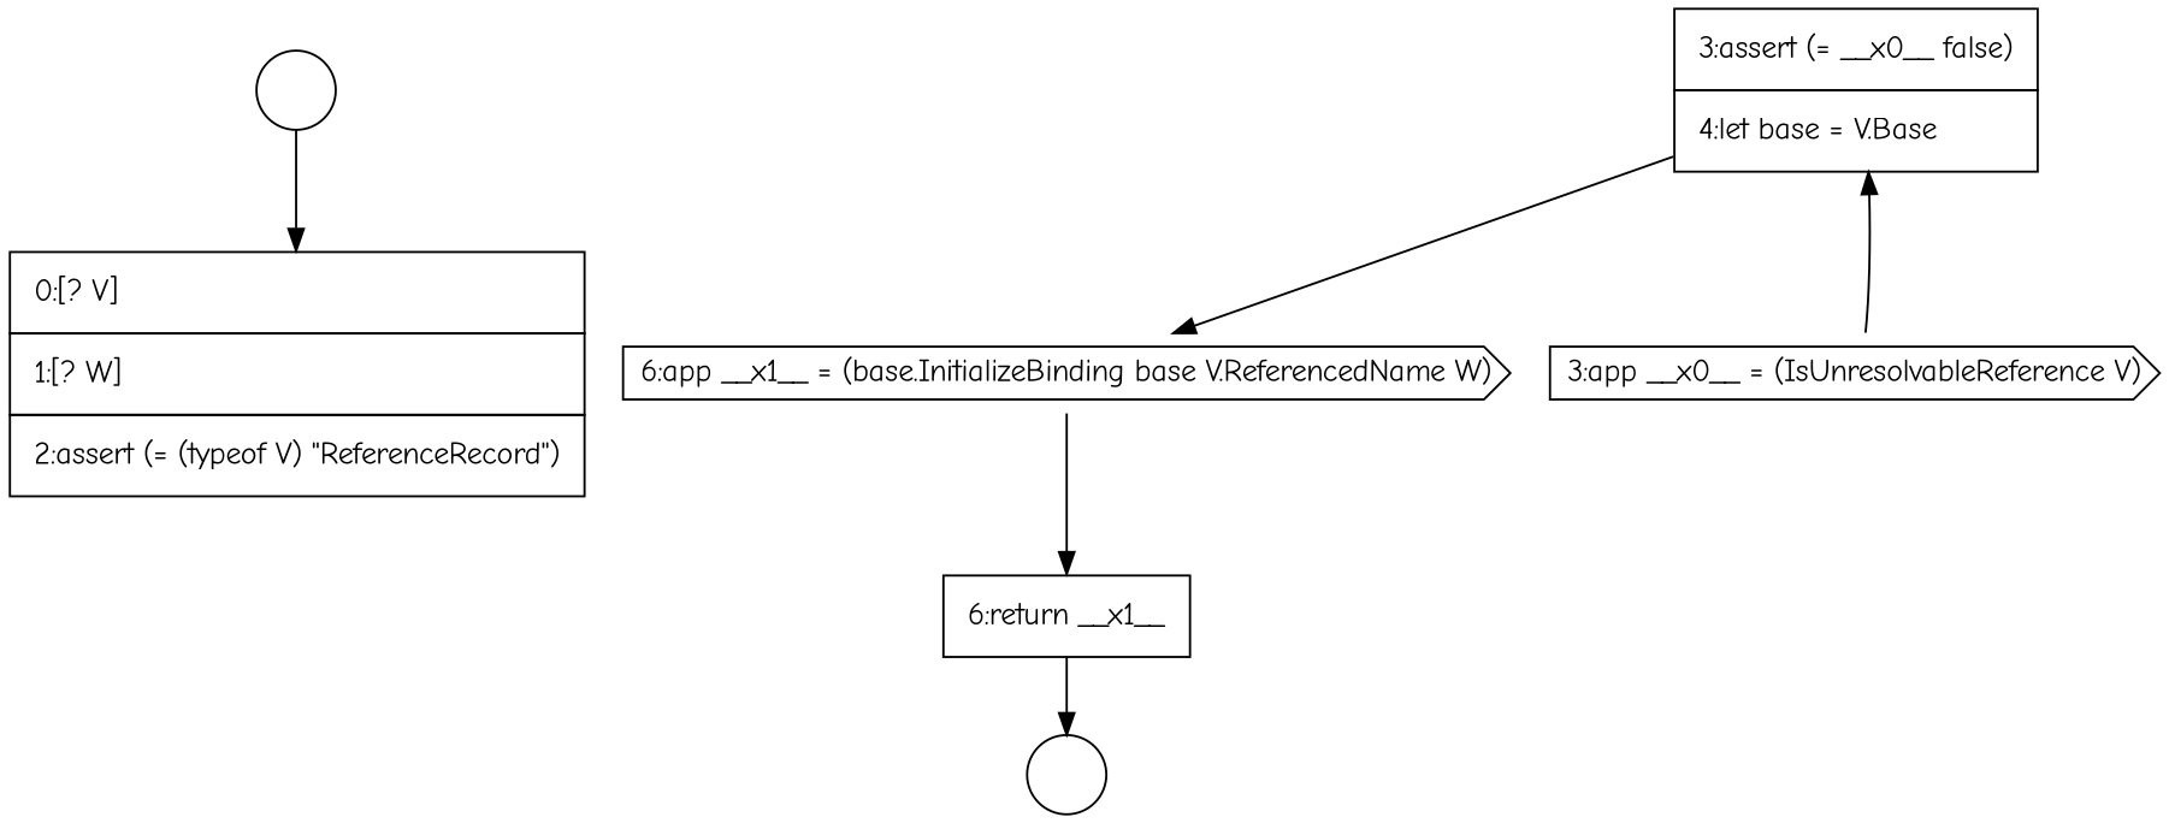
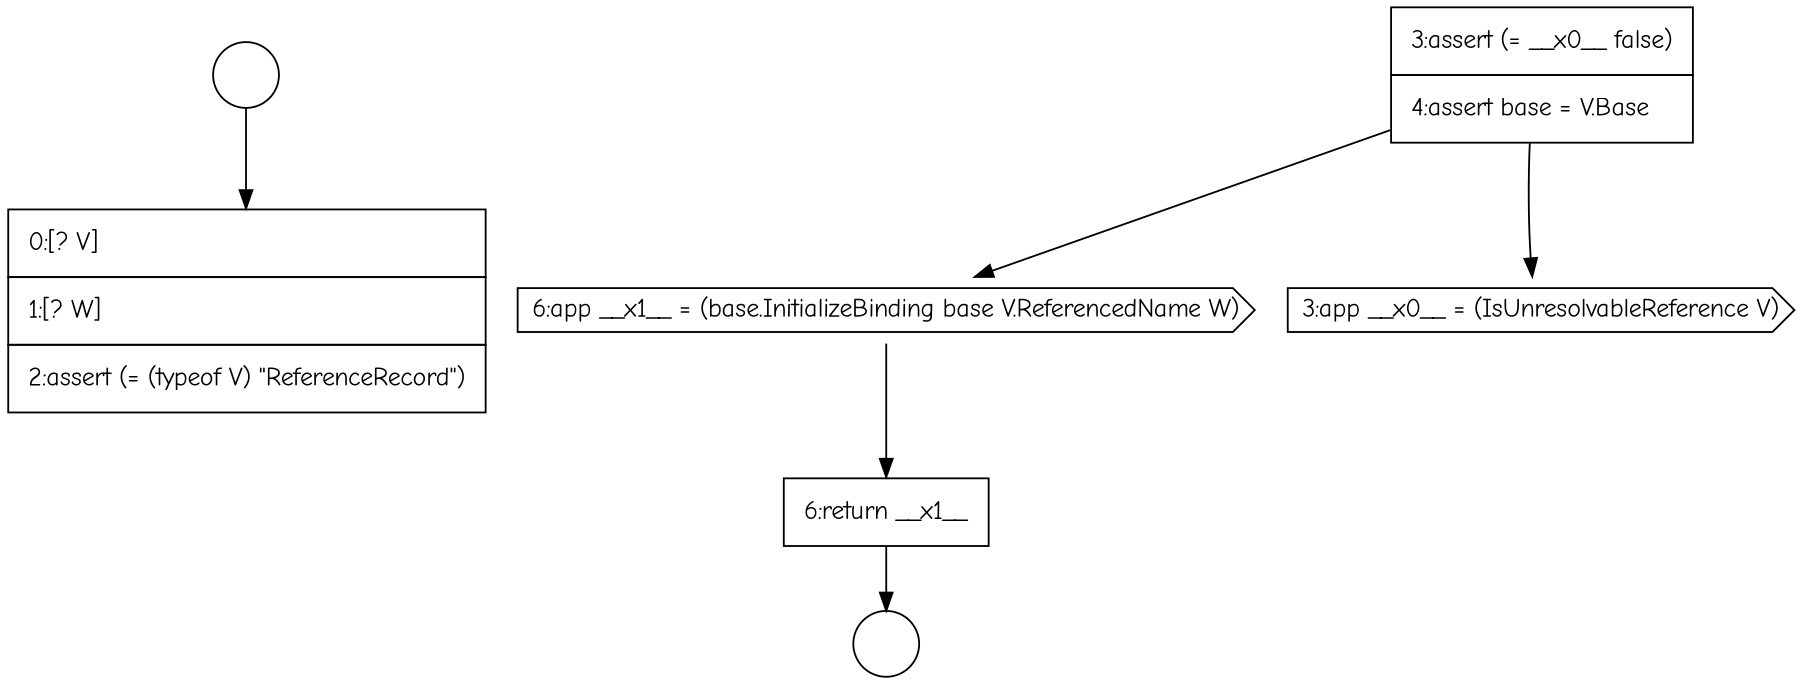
  digraph {
    fontname="Comic Neue"
    node [color=black fillcolor=white fontname="Comic Neue" shape=none style=filled]
    edge [color=black fontname="Comic Neue"]
    n1 [label=" " shape=circle]
    n2 [label=<<font color="black">     <table border="0" cellborder="1" cellspacing="0" cellpadding="10">       <tr><td align="left">0:[? V]</td></tr>       <tr><td align="left">1:[? W]</td></tr>       <tr><td align="left">2:assert (= (typeof V) &quot;ReferenceRecord&quot;)</td></tr>     </table>   </font>> margin=0]
    n3 [label=<<font color="black">6:app __x1__ = (base.InitializeBinding base V.ReferencedName W)</font>> shape=cds]
    n4 [label=<<font color="black">     <table border="0" cellborder="1" cellspacing="0" cellpadding="10">       <tr><td align="left">6:return __x1__</td></tr>     </table>   </font>> margin=0]
    n5 [label=" " shape=circle]
-   n6 [label=<<font color="black">     <table border="0" cellborder="1" cellspacing="0" cellpadding="10">       <tr><td align="left">3:assert (= __x0__ false)</td></tr>       <tr><td align="left">4:let base = V.Base</td></tr>     </table>   </font>> margin=0]
+   n6 [label=<<font color="black">     <table border="0" cellborder="1" cellspacing="0" cellpadding="10">       <tr><td align="left">3:assert (= __x0__ false)</td></tr>       <tr><td align="left">4:assert base = V.Base</td></tr>     </table>   </font>> margin=0]
    n7 [label=<<font color="black">3:app __x0__ = (IsUnresolvableReference V)</font>> shape=cds]
    n1 -> n2
    n3 -> n4
    n4 -> n5
    n6 -> n3
-   n7 -> n6
+   n6 -> n7
  }
